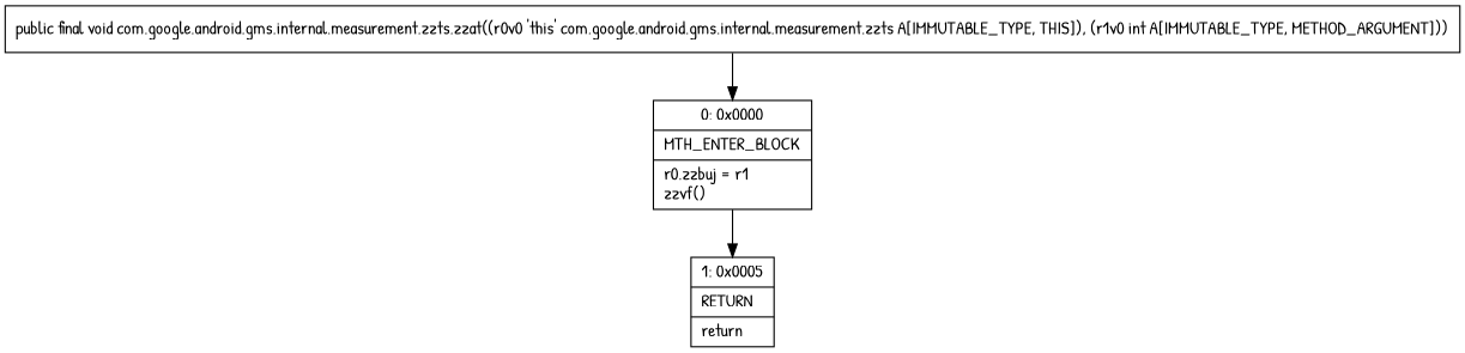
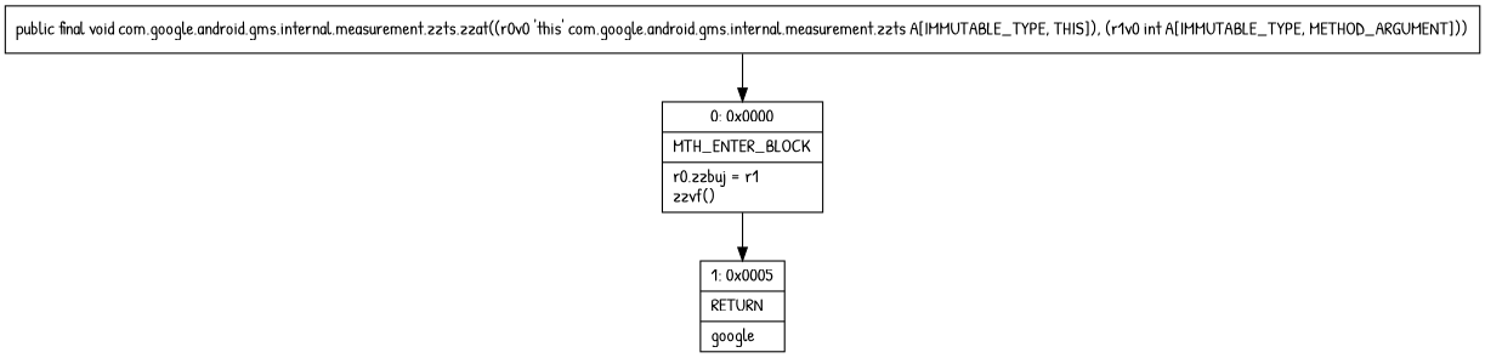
  digraph {
    fontname="Patrick Hand"
    node [shape=record fontname="Patrick Hand"]
    edge [fontname="Patrick Hand"]
    n1 [label="{0\:\ 0x0000|MTH_ENTER_BLOCK\l|r0.zzbuj = r1\lzzvf()\l}"]
-   n2 [label="{1\:\ 0x0005|RETURN\l|return\l}"]
+   n2 [label="{1\:\ 0x0005|RETURN\l|google\l}"]
    n3 [label="{public final void com.google.android.gms.internal.measurement.zzts.zzat((r0v0 'this' com.google.android.gms.internal.measurement.zzts A[IMMUTABLE_TYPE, THIS]), (r1v0 int A[IMMUTABLE_TYPE, METHOD_ARGUMENT])) }"]
    n1 -> n2
    n3 -> n1
  }
